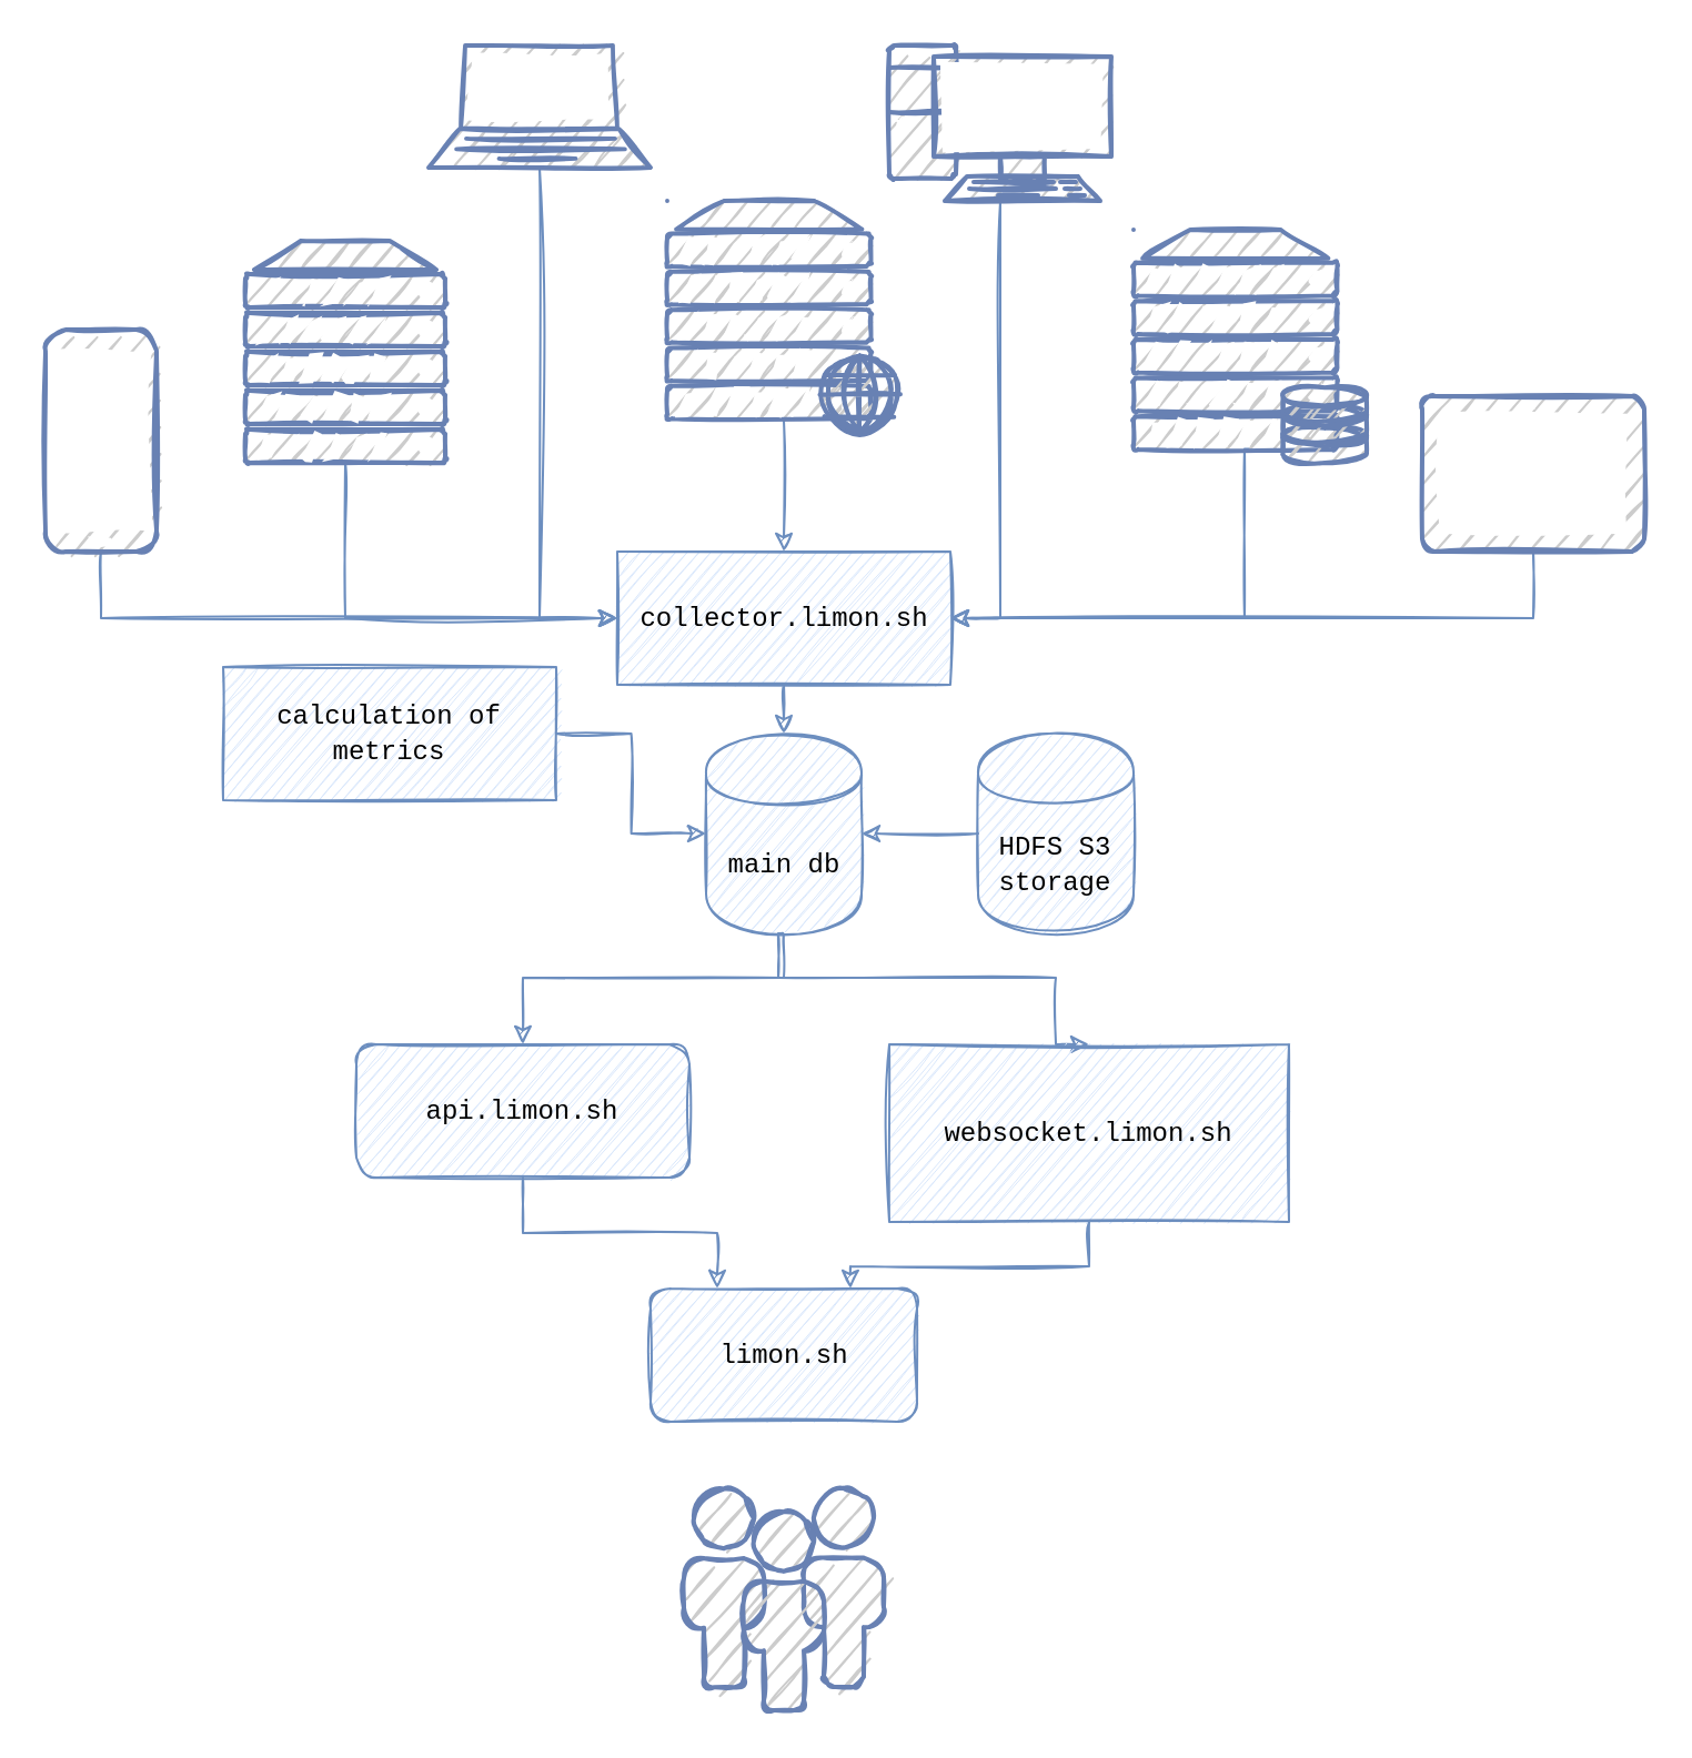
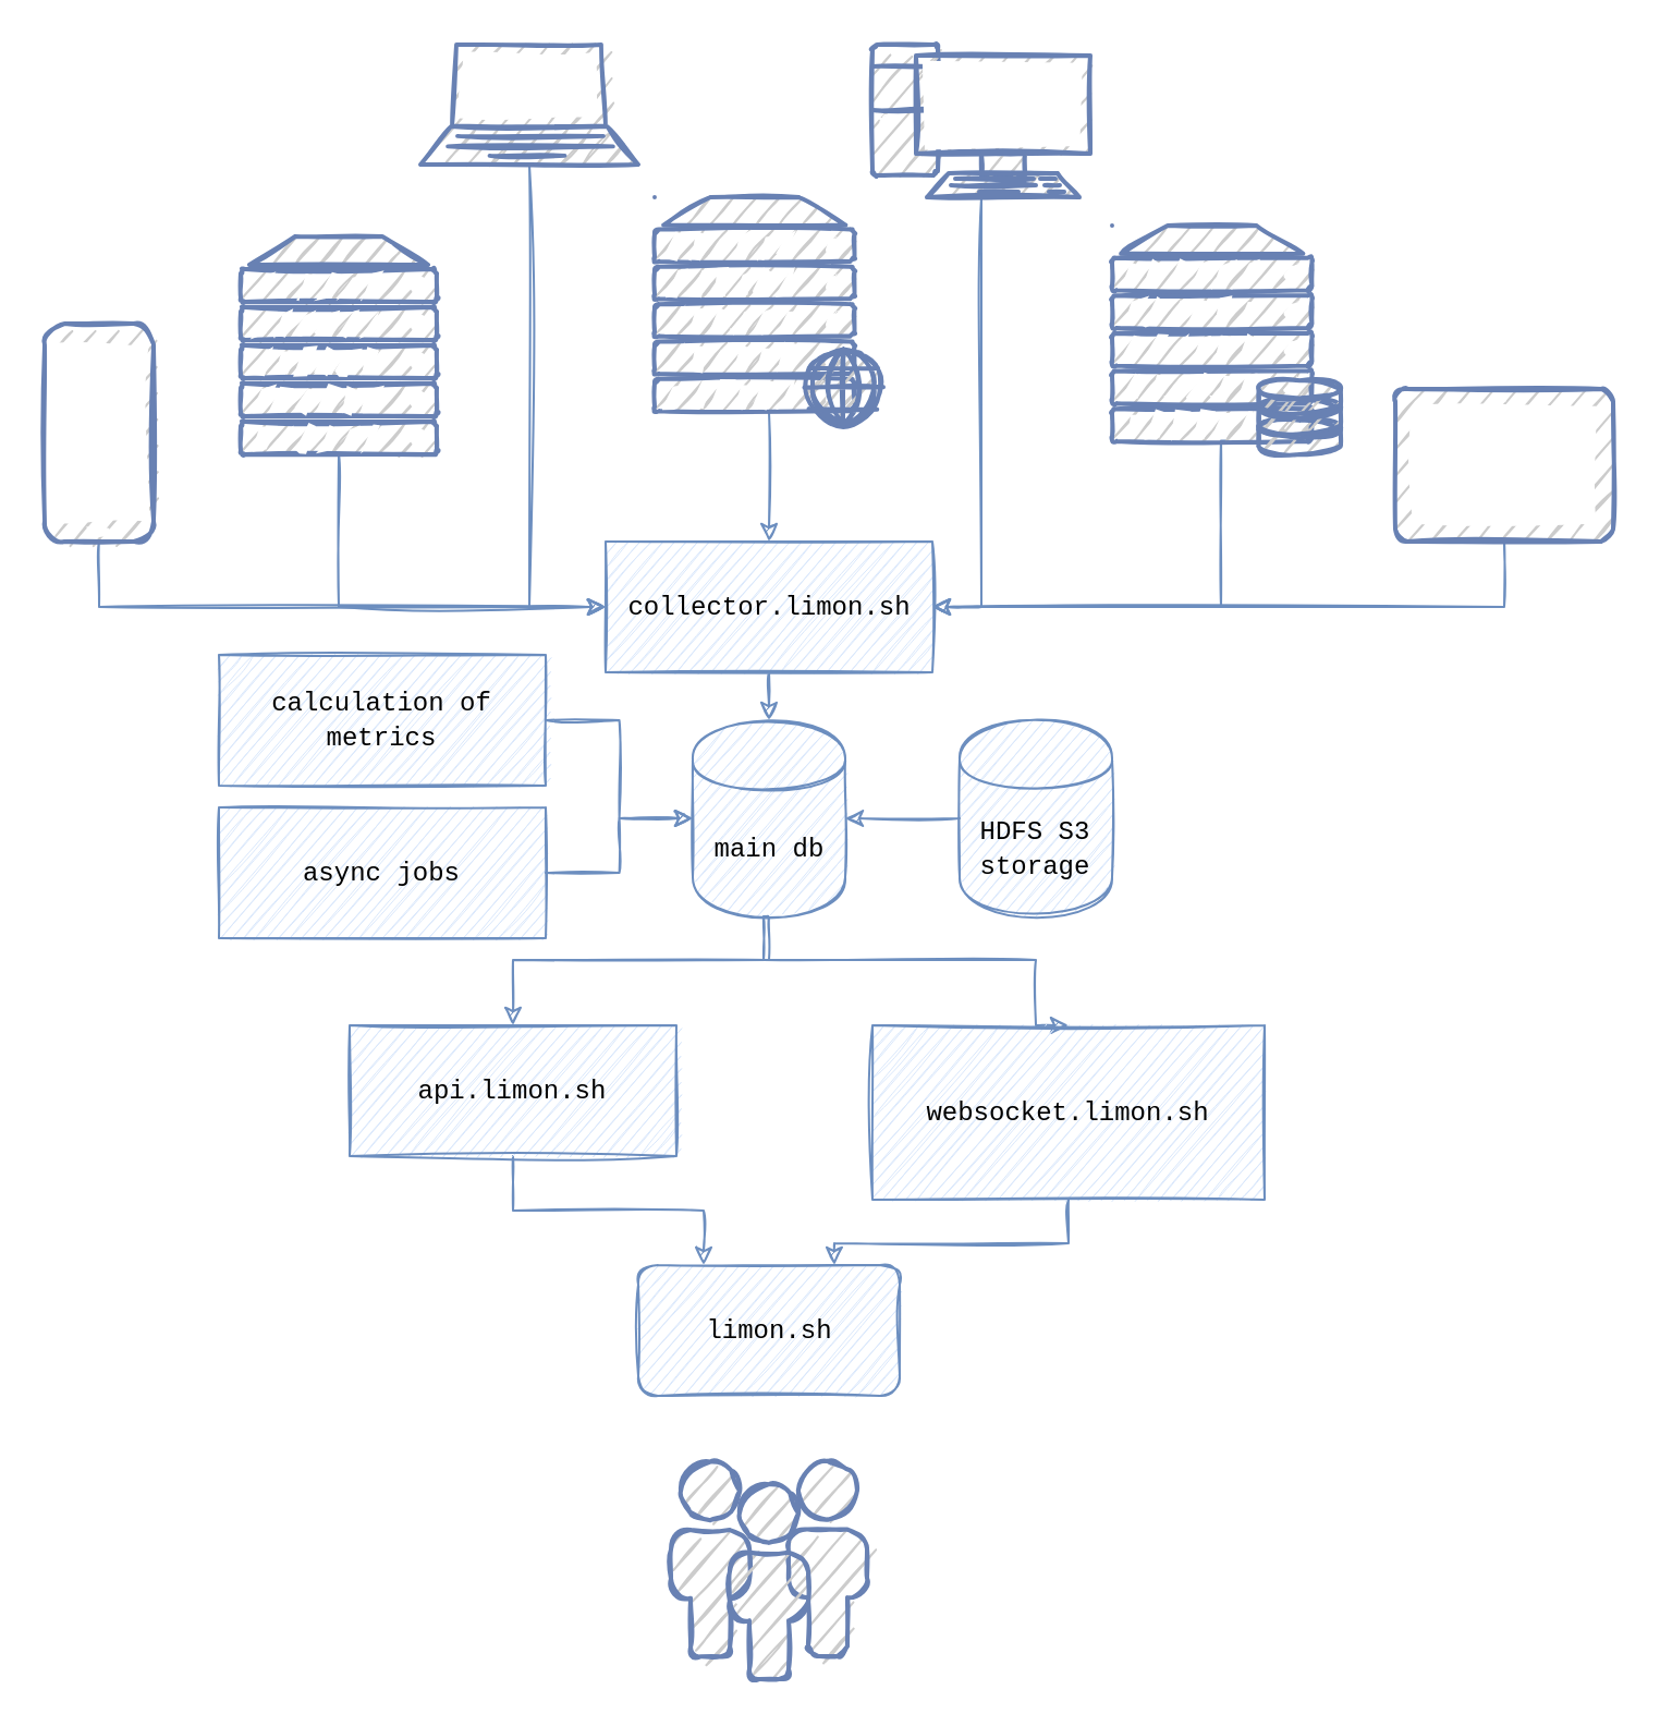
  <mxCell id="0" />
  <mxCell id="1" parent="0" />
  <mxCell id="2" style="edgeStyle=orthogonalEdgeStyle;rounded=0;sketch=1;orthogonalLoop=1;jettySize=auto;html=1;exitX=0.5;exitY=1;exitDx=0;exitDy=0;exitPerimeter=0;fillColor=#dae8fc;strokeColor=#6c8ebf;entryX=0;entryY=0.5;entryDx=0;entryDy=0;" parent="1" source="3" target="17" edge="1"><mxGeometry relative="1" as="geometry"><mxPoint x="290" y="278" as="targetPoint" /><Array as="points"><mxPoint x="155" y="278" /></Array></mxGeometry></mxCell>
  <mxCell id="3" value="" style="fontColor=#0066CC;verticalAlign=top;verticalLabelPosition=bottom;labelPosition=center;align=center;html=1;outlineConnect=0;fillColor=#CCCCCC;strokeColor=#6881B3;gradientColor=none;gradientDirection=north;strokeWidth=2;shape=mxgraph.networks.server;sketch=1;" parent="1" vertex="1"><mxGeometry x="110" y="108" width="90" height="100" as="geometry" /></mxCell>
  <mxCell id="4" style="edgeStyle=orthogonalEdgeStyle;rounded=0;sketch=1;orthogonalLoop=1;jettySize=auto;html=1;exitX=0.5;exitY=0.94;exitDx=0;exitDy=0;exitPerimeter=0;entryX=1;entryY=0.5;entryDx=0;entryDy=0;fillColor=#dae8fc;strokeColor=#6c8ebf;" parent="1" source="5" target="17" edge="1"><mxGeometry relative="1" as="geometry"><Array as="points"><mxPoint x="560" y="202" /><mxPoint x="560" y="278" /></Array></mxGeometry></mxCell>
  <mxCell id="5" value="" style="fontColor=#0066CC;verticalAlign=top;verticalLabelPosition=bottom;labelPosition=center;align=center;html=1;outlineConnect=0;fillColor=#CCCCCC;strokeColor=#6881B3;gradientColor=none;gradientDirection=north;strokeWidth=2;shape=mxgraph.networks.server_storage;sketch=1;" parent="1" vertex="1"><mxGeometry x="510" y="103" width="105" height="105" as="geometry" /></mxCell>
  <mxCell id="6" style="edgeStyle=orthogonalEdgeStyle;rounded=0;sketch=1;orthogonalLoop=1;jettySize=auto;html=1;exitX=0.5;exitY=0.94;exitDx=0;exitDy=0;exitPerimeter=0;entryX=0.5;entryY=0;entryDx=0;entryDy=0;fillColor=#dae8fc;strokeColor=#6c8ebf;" parent="1" source="7" target="17" edge="1"><mxGeometry relative="1" as="geometry" /></mxCell>
  <mxCell id="7" value="" style="fontColor=#0066CC;verticalAlign=top;verticalLabelPosition=bottom;labelPosition=center;align=center;html=1;outlineConnect=0;fillColor=#CCCCCC;strokeColor=#6881B3;gradientColor=none;gradientDirection=north;strokeWidth=2;shape=mxgraph.networks.web_server;sketch=1;" parent="1" vertex="1"><mxGeometry x="300" y="90" width="105" height="105" as="geometry" /></mxCell>
  <mxCell id="8" style="edgeStyle=orthogonalEdgeStyle;rounded=0;sketch=1;orthogonalLoop=1;jettySize=auto;html=1;exitX=0.5;exitY=1;exitDx=0;exitDy=0;exitPerimeter=0;entryX=0;entryY=0.5;entryDx=0;entryDy=0;fillColor=#dae8fc;strokeColor=#6c8ebf;" parent="1" source="9" target="17" edge="1"><mxGeometry relative="1" as="geometry" /></mxCell>
  <mxCell id="9" value="" style="fontColor=#0066CC;verticalAlign=top;verticalLabelPosition=bottom;labelPosition=center;align=center;html=1;outlineConnect=0;fillColor=#CCCCCC;strokeColor=#6881B3;gradientColor=none;gradientDirection=north;strokeWidth=2;shape=mxgraph.networks.mobile;sketch=1;" parent="1" vertex="1"><mxGeometry x="20" y="148" width="50" height="100" as="geometry" /></mxCell>
  <mxCell id="10" style="edgeStyle=orthogonalEdgeStyle;rounded=0;sketch=1;orthogonalLoop=1;jettySize=auto;html=1;exitX=0.5;exitY=1;exitDx=0;exitDy=0;exitPerimeter=0;entryX=0;entryY=0.5;entryDx=0;entryDy=0;fillColor=#dae8fc;strokeColor=#6c8ebf;" parent="1" source="11" target="17" edge="1"><mxGeometry relative="1" as="geometry" /></mxCell>
  <mxCell id="11" value="" style="fontColor=#0066CC;verticalAlign=top;verticalLabelPosition=bottom;labelPosition=center;align=center;html=1;outlineConnect=0;fillColor=#CCCCCC;strokeColor=#6881B3;gradientColor=none;gradientDirection=north;strokeWidth=2;shape=mxgraph.networks.laptop;sketch=1;" parent="1" vertex="1"><mxGeometry x="192.5" y="20" width="100" height="55" as="geometry" /></mxCell>
  <mxCell id="12" style="edgeStyle=orthogonalEdgeStyle;rounded=0;sketch=1;orthogonalLoop=1;jettySize=auto;html=1;exitX=0.5;exitY=1;exitDx=0;exitDy=0;exitPerimeter=0;entryX=1;entryY=0.5;entryDx=0;entryDy=0;fillColor=#dae8fc;strokeColor=#6c8ebf;" parent="1" source="13" target="17" edge="1"><mxGeometry relative="1" as="geometry" /></mxCell>
  <mxCell id="13" value="" style="fontColor=#0066CC;verticalAlign=top;verticalLabelPosition=bottom;labelPosition=center;align=center;html=1;outlineConnect=0;fillColor=#CCCCCC;strokeColor=#6881B3;gradientColor=none;gradientDirection=north;strokeWidth=2;shape=mxgraph.networks.pc;sketch=1;" parent="1" vertex="1"><mxGeometry x="400" y="20" width="100" height="70" as="geometry" /></mxCell>
  <mxCell id="14" style="edgeStyle=orthogonalEdgeStyle;rounded=0;sketch=1;orthogonalLoop=1;jettySize=auto;html=1;exitX=0.5;exitY=1;exitDx=0;exitDy=0;exitPerimeter=0;entryX=1;entryY=0.5;entryDx=0;entryDy=0;fillColor=#dae8fc;strokeColor=#6c8ebf;" parent="1" source="15" target="17" edge="1"><mxGeometry relative="1" as="geometry" /></mxCell>
  <mxCell id="15" value="" style="fontColor=#0066CC;verticalAlign=top;verticalLabelPosition=bottom;labelPosition=center;align=center;html=1;outlineConnect=0;fillColor=#CCCCCC;strokeColor=#6881B3;gradientColor=none;gradientDirection=north;strokeWidth=2;shape=mxgraph.networks.tablet;sketch=1;" parent="1" vertex="1"><mxGeometry x="640" y="178" width="100" height="70" as="geometry" /></mxCell>
  <mxCell id="16" style="edgeStyle=orthogonalEdgeStyle;rounded=0;sketch=1;orthogonalLoop=1;jettySize=auto;html=1;exitX=0.5;exitY=1;exitDx=0;exitDy=0;entryX=0.5;entryY=0;entryDx=0;entryDy=0;fillColor=#dae8fc;strokeColor=#6c8ebf;" parent="1" source="17" target="20" edge="1"><mxGeometry relative="1" as="geometry"><mxPoint x="220" y="335" as="targetPoint" /></mxGeometry></mxCell>
  <mxCell id="17" value="&lt;font face=&quot;Courier New&quot;&gt;collector.limon.sh&lt;/font&gt;" style="rounded=0;whiteSpace=wrap;html=1;sketch=1;fillColor=#dae8fc;strokeColor=#6c8ebf;" parent="1" vertex="1"><mxGeometry x="277.5" y="248" width="150" height="60" as="geometry" /></mxCell>
  <mxCell id="18" style="edgeStyle=orthogonalEdgeStyle;rounded=0;sketch=1;orthogonalLoop=1;jettySize=auto;html=1;exitX=0.5;exitY=1;exitDx=0;exitDy=0;entryX=0.5;entryY=0;entryDx=0;entryDy=0;fillColor=#dae8fc;strokeColor=#6c8ebf;" parent="1" source="20" target="24" edge="1"><mxGeometry relative="1" as="geometry"><Array as="points"><mxPoint x="350" y="420" /><mxPoint x="350" y="440" /><mxPoint x="475" y="440" /></Array></mxGeometry></mxCell>
  <mxCell id="19" style="edgeStyle=orthogonalEdgeStyle;rounded=0;sketch=1;orthogonalLoop=1;jettySize=auto;html=1;exitX=0.5;exitY=1;exitDx=0;exitDy=0;entryX=0.5;entryY=0;entryDx=0;entryDy=0;fillColor=#dae8fc;strokeColor=#6c8ebf;" parent="1" source="20" target="22" edge="1"><mxGeometry relative="1" as="geometry"><Array as="points"><mxPoint x="353" y="440" /><mxPoint x="235" y="440" /></Array></mxGeometry></mxCell>
  <mxCell id="20" value="&lt;font face=&quot;Courier New&quot;&gt;main db&lt;/font&gt;" style="shape=cylinder;whiteSpace=wrap;html=1;boundedLbl=1;backgroundOutline=1;sketch=1;strokeColor=#6c8ebf;fillColor=#dae8fc;" parent="1" vertex="1"><mxGeometry x="317.5" y="330" width="70" height="90" as="geometry" /></mxCell>
  <mxCell id="21" style="edgeStyle=orthogonalEdgeStyle;rounded=0;sketch=1;orthogonalLoop=1;jettySize=auto;html=1;exitX=0.5;exitY=1;exitDx=0;exitDy=0;entryX=0.25;entryY=0;entryDx=0;entryDy=0;fillColor=#dae8fc;strokeColor=#6c8ebf;" parent="1" source="22" target="25" edge="1"><mxGeometry relative="1" as="geometry" /></mxCell>
- <mxCell id="22" value="&lt;font face=&quot;Courier New&quot;&gt;api.limon.sh&lt;/font&gt;" style="whiteSpace=wrap;html=1;sketch=1;fillColor=#dae8fc;strokeColor=#6c8ebf;rounded=1;" parent="1" vertex="1"><mxGeometry x="160" y="470" width="150" height="60" as="geometry" /></mxCell>
+ <mxCell id="22" value="&lt;font face=&quot;Courier New&quot;&gt;api.limon.sh&lt;/font&gt;" style="rounded=0;whiteSpace=wrap;html=1;sketch=1;fillColor=#dae8fc;strokeColor=#6c8ebf;" parent="1" vertex="1"><mxGeometry x="160" y="470" width="150" height="60" as="geometry" /></mxCell>
  <mxCell id="23" style="edgeStyle=orthogonalEdgeStyle;rounded=0;sketch=1;orthogonalLoop=1;jettySize=auto;html=1;exitX=0.5;exitY=1;exitDx=0;exitDy=0;entryX=0.75;entryY=0;entryDx=0;entryDy=0;fillColor=#dae8fc;strokeColor=#6c8ebf;" parent="1" source="24" target="25" edge="1"><mxGeometry relative="1" as="geometry" /></mxCell>
  <mxCell id="24" value="&lt;font face=&quot;Courier New&quot;&gt;websocket.limon.sh&lt;/font&gt;" style="rounded=0;whiteSpace=wrap;html=1;sketch=1;fillColor=#dae8fc;strokeColor=#6c8ebf;" parent="1" vertex="1"><mxGeometry x="400" y="470" width="180" height="80" as="geometry" /></mxCell>
  <mxCell id="25" value="&lt;font face=&quot;Courier New&quot;&gt;limon.sh&lt;/font&gt;" style="rounded=1;whiteSpace=wrap;html=1;sketch=1;fillColor=#dae8fc;strokeColor=#6c8ebf;" parent="1" vertex="1"><mxGeometry x="292.5" y="580" width="120" height="60" as="geometry" /></mxCell>
  <mxCell id="26" value="" style="fontColor=#0066CC;verticalAlign=top;verticalLabelPosition=bottom;labelPosition=center;align=center;html=1;outlineConnect=0;fillColor=#CCCCCC;strokeColor=#6881B3;gradientColor=none;gradientDirection=north;strokeWidth=2;shape=mxgraph.networks.users;sketch=1;" parent="1" vertex="1"><mxGeometry x="307.5" y="670" width="90" height="100" as="geometry" /></mxCell>
+ <mxCell id="27" style="edgeStyle=orthogonalEdgeStyle;rounded=0;orthogonalLoop=1;jettySize=auto;html=1;entryX=0;entryY=0.5;entryDx=0;entryDy=0;fillColor=#dae8fc;strokeColor=#6c8ebf;sketch=1;" parent="1" source="28" target="20" edge="1"><mxGeometry relative="1" as="geometry" /></mxCell>
+ <mxCell id="28" value="&lt;font face=&quot;Courier New&quot;&gt;async jobs&lt;br&gt;&lt;/font&gt;" style="rounded=0;whiteSpace=wrap;html=1;sketch=1;fillColor=#dae8fc;strokeColor=#6c8ebf;" parent="1" vertex="1"><mxGeometry x="100" y="370" width="150" height="60" as="geometry" /></mxCell>
  <mxCell id="29" style="edgeStyle=orthogonalEdgeStyle;rounded=0;orthogonalLoop=1;jettySize=auto;html=1;exitX=1;exitY=0.5;exitDx=0;exitDy=0;entryX=0;entryY=0.5;entryDx=0;entryDy=0;fillColor=#dae8fc;strokeColor=#6c8ebf;sketch=1;" parent="1" source="30" target="20" edge="1"><mxGeometry relative="1" as="geometry" /></mxCell>
  <mxCell id="30" value="&lt;font face=&quot;Courier New&quot;&gt;calculation of metrics&lt;br&gt;&lt;/font&gt;" style="rounded=0;whiteSpace=wrap;html=1;sketch=1;fillColor=#dae8fc;strokeColor=#6c8ebf;" parent="1" vertex="1"><mxGeometry x="100" y="300" width="150" height="60" as="geometry" /></mxCell>
  <mxCell id="31" style="edgeStyle=orthogonalEdgeStyle;rounded=0;sketch=1;orthogonalLoop=1;jettySize=auto;html=1;exitX=0;exitY=0.5;exitDx=0;exitDy=0;entryX=1;entryY=0.5;entryDx=0;entryDy=0;fillColor=#dae8fc;strokeColor=#6c8ebf;" parent="1" source="32" target="20" edge="1"><mxGeometry relative="1" as="geometry" /></mxCell>
  <mxCell id="32" value="&lt;font face=&quot;Courier New&quot;&gt;HDFS S3 storage&lt;/font&gt;" style="shape=cylinder;whiteSpace=wrap;html=1;boundedLbl=1;backgroundOutline=1;sketch=1;strokeColor=#6c8ebf;fillColor=#dae8fc;" parent="1" vertex="1"><mxGeometry x="440" y="330" width="70" height="90" as="geometry" /></mxCell>
